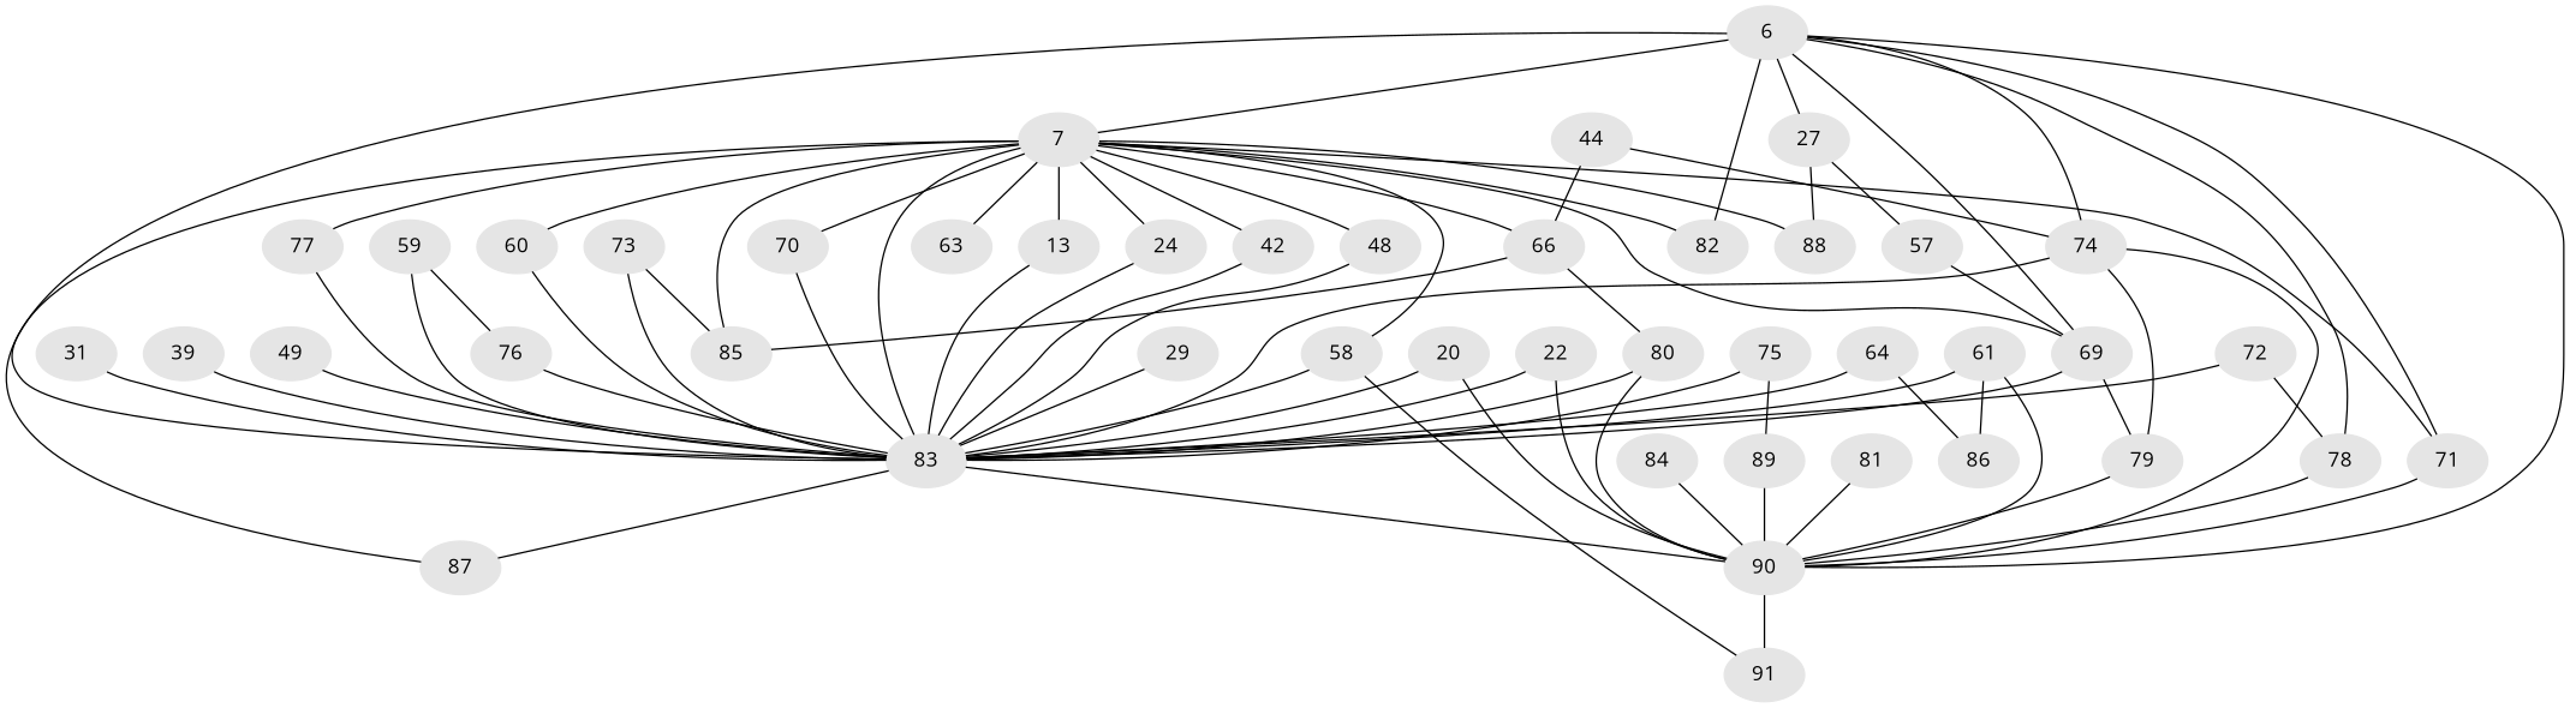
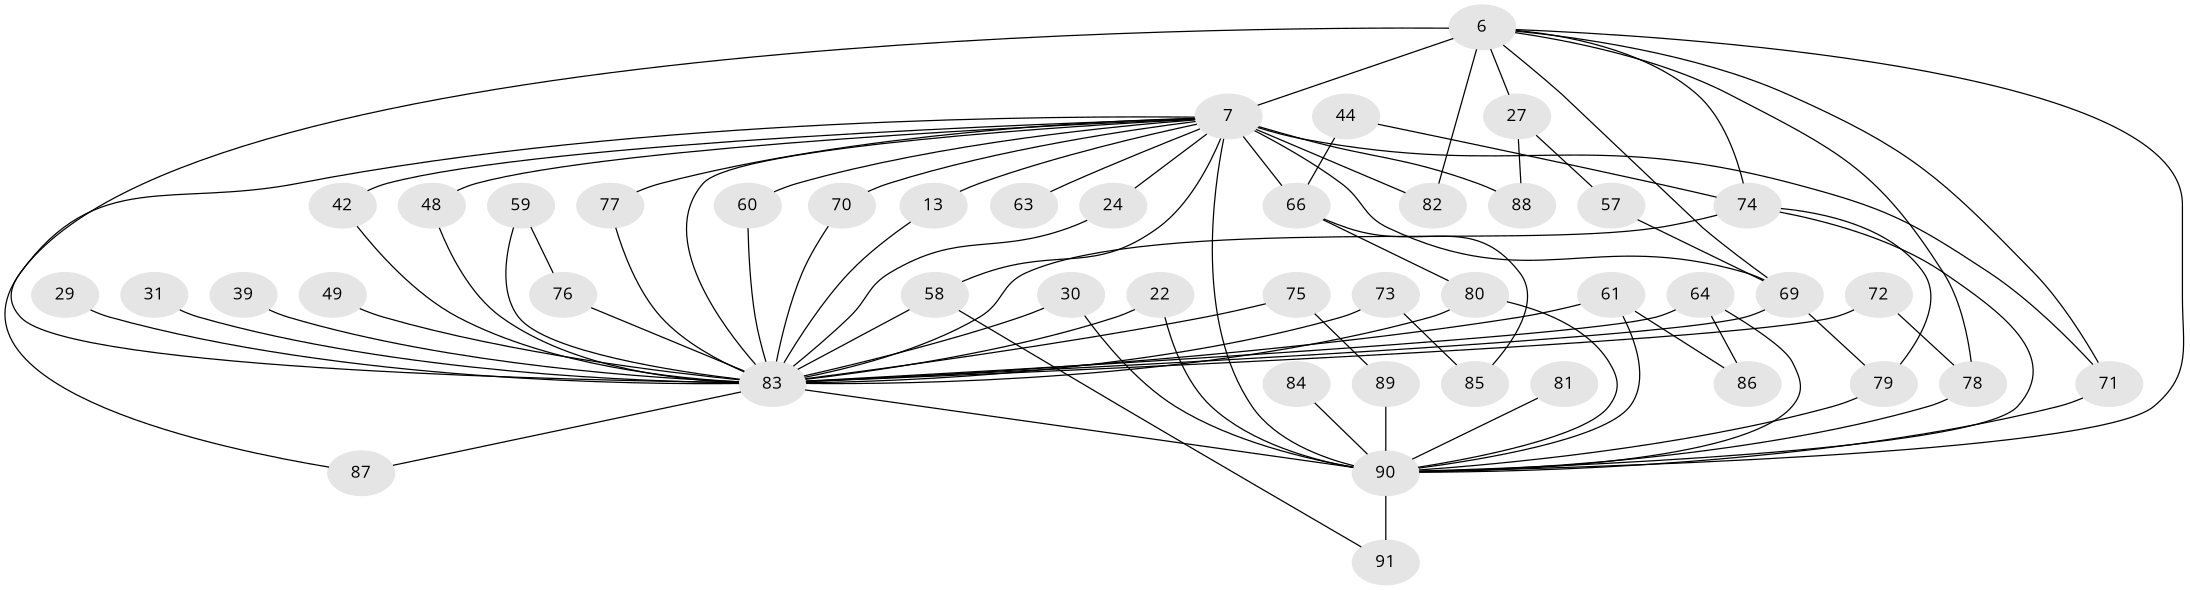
  graph {
    fontname="Open Sans"
    node [color=gray90 fontname="Open Sans" style=filled]
    edge [fontname="Open Sans"]
    6 [super="+5"]
    7 [super="+3+4"]
    27
    69 [super="+40"]
    71 [super="+35+65"]
    74 [super="+37+17"]
    78 [super="+23"]
    82
    83 [super="+67+9"]
    90 [super="+14+10"]
    13
    n12 [label=24]
    42
    48
    58 [super="+18+43"]
    60
    63
    66 [super="+25+56"]
    70
    77
    87
    88
    57
    79 [super="+68+54"]
    91 [super="+24"]
    80 [super="+32"]
    85
-   20
+   20 [label=30]
    22
    29
    31
    39
    44
    49
    59 [super="+36"]
    76
    61 [super="+33"]
    86
    64 [super="+51+53+55"]
    72 [super="+41+50"]
    84
    73 [super="+47"]
    75
    89 [super="+52+46"]
    81 [super="+15"]
    6 -- 7 [weight=6]
    6 -- 27 [weight=2]
    6 -- 69
    6 -- 71
    6 -- 74 [weight=3]
    6 -- 78
    6 -- 82
    6 -- 83 [weight=6]
    6 -- 90 [weight=5]
    7 -- 69 [weight=6]
    7 -- 71
    7 -- 82
    7 -- 83 [weight=11]
-   7 -- 85 [weight=6]
+   7 -- 90 [weight=6]
    7 -- 13
    7 -- n12
    7 -- 42
    7 -- 48
    7 -- 58
    7 -- 60
    7 -- 63 [weight=2]
    7 -- 66 [weight=4]
    7 -- 70
    7 -- 77
    7 -- 87
    7 -- 88
    27 -- 88
    27 -- 57
    69 -- 83 [weight=3]
    69 -- 79
    71 -- 90 [weight=2]
    74 -- 83
    74 -- 90
    74 -- 79
    78 -- 90
    83 -- 90 [weight=8]
    83 -- 87
    90 -- 91 [weight=2]
    13 -- 83
    n12 -- 83
    42 -- 83
    48 -- 83
    58 -- 83 [weight=3]
    58 -- 91
    60 -- 83
    66 -- 80
    66 -- 85
    70 -- 83
    77 -- 83
    57 -- 69
    79 -- 90 [weight=2]
    80 -- 83
    80 -- 90
    20 -- 83
    20 -- 90
    22 -- 83
    22 -- 90
    29 -- 83
    31 -- 83 [weight=2]
    39 -- 83 [weight=2]
    44 -- 74
    44 -- 66
    49 -- 83 [weight=2]
    59 -- 83 [weight=3]
    59 -- 76
    76 -- 83
    61 -- 83
    61 -- 90 [weight=2]
    61 -- 86
    64 -- 83 [weight=6]
+   64 -- 90
    64 -- 86
    72 -- 78
    72 -- 83 [weight=3]
    84 -- 90
    73 -- 83 [weight=2]
    73 -- 85
    75 -- 83
    75 -- 89
    89 -- 90 [weight=4]
    81 -- 90 [weight=3]
  }
